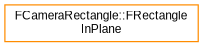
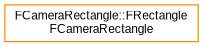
  digraph {
    rankdir=LR
    fontname="Liberation Sans"
-   n1 [color=darkorange fillcolor=white fontname="Liberation Sans" fontsize=10 height=0.2 label="FCameraRectangle::FRectangle\lInPlane" shape=box style=filled width=0.4]
+   n1 [color=darkorange fillcolor=white fontname="Liberation Sans" fontsize=10 height=0.2 label="FCameraRectangle::FRectangle\lFCameraRectangle" shape=box style=filled width=0.4]
  }
